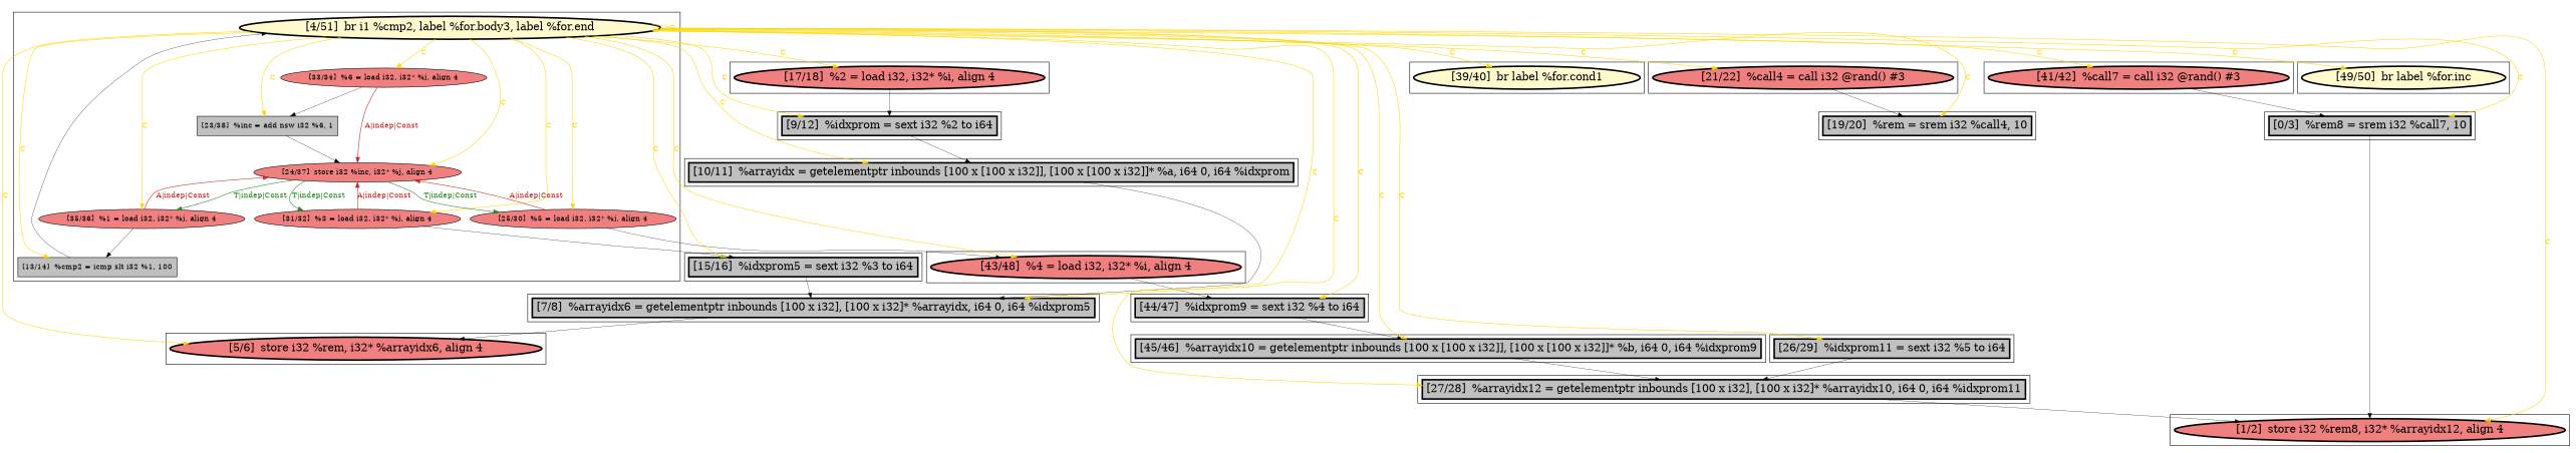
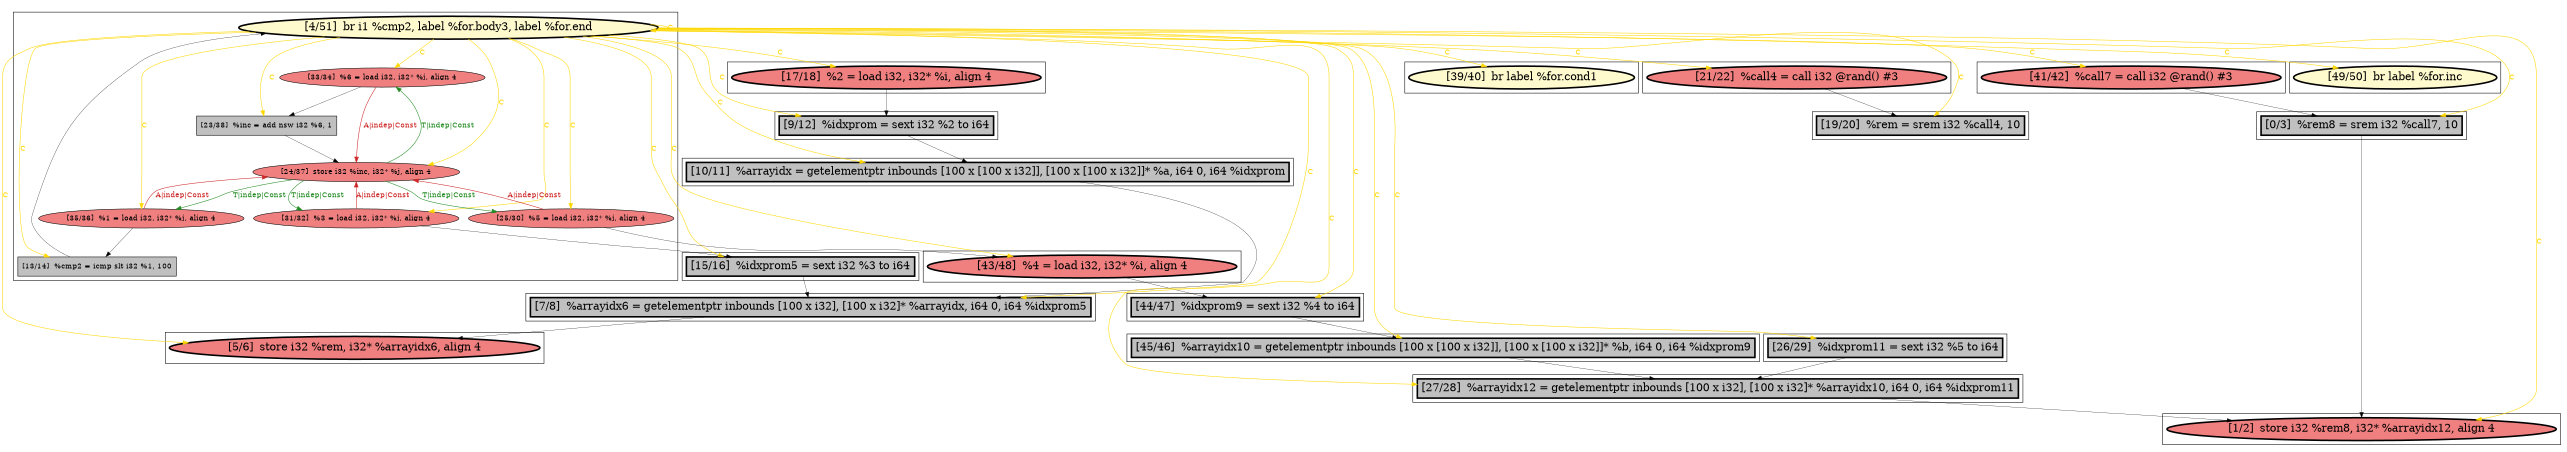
  digraph {
    node [fillcolor=grey fontsize=20 penwidth=3.0 shape=ellipse style=filled]
    edge [color=gold fontcolor=gold penwidth=1.0 style=solid]
    n1 [label="[7/8]  %arrayidx6 = getelementptr inbounds [100 x i32], [100 x i32]* %arrayidx, i64 0, i64 %idxprom5" shape=rectangle]
    n2 [label="[10/11]  %arrayidx = getelementptr inbounds [100 x [100 x i32]], [100 x [100 x i32]]* %a, i64 0, i64 %idxprom" shape=rectangle]
    n3 [label="[9/12]  %idxprom = sext i32 %2 to i64" shape=rectangle]
    n4 [fillcolor=lightcoral label="[17/18]  %2 = load i32, i32* %i, align 4"]
    n5 [fillcolor=lightcoral label="[43/48]  %4 = load i32, i32* %i, align 4"]
    n6 [label="[45/46]  %arrayidx10 = getelementptr inbounds [100 x [100 x i32]], [100 x [100 x i32]]* %b, i64 0, i64 %idxprom9" shape=rectangle]
    n7 [fillcolor=lightcoral label="[5/6]  store i32 %rem, i32* %arrayidx6, align 4"]
    n8 [label="[26/29]  %idxprom11 = sext i32 %5 to i64" shape=rectangle]
    n9 [label="[15/16]  %idxprom5 = sext i32 %3 to i64" shape=rectangle]
    n10 [fillcolor=lightcoral label="[1/2]  store i32 %rem8, i32* %arrayidx12, align 4"]
    n11 [label="[44/47]  %idxprom9 = sext i32 %4 to i64" shape=rectangle]
    n12 [fillcolor=lemonchiffon label="[39/40]  br label %for.cond1"]
    n13 [fillcolor=lightcoral label="[21/22]  %call4 = call i32 @rand() #3"]
    n14 [label="[0/3]  %rem8 = srem i32 %call7, 10" shape=rectangle]
    n15 [fillcolor=lemonchiffon label="[4/51]  br i1 %cmp2, label %for.body3, label %for.end"]
    n16 [fillcolor=lightcoral label="[33/34]  %6 = load i32, i32* %j, align 4" fontsize="" penwidth=""]
    n17 [label="[23/38]  %inc = add nsw i32 %6, 1" shape=rectangle fontsize="" penwidth=""]
    n18 [fillcolor=lightcoral label="[24/37]  store i32 %inc, i32* %j, align 4" fontsize="" penwidth=""]
    n19 [fillcolor=lightcoral label="[35/36]  %1 = load i32, i32* %j, align 4" fontsize="" penwidth=""]
    n20 [fillcolor=lightcoral label="[31/32]  %3 = load i32, i32* %j, align 4" fontsize="" penwidth=""]
    n21 [label="[13/14]  %cmp2 = icmp slt i32 %1, 100" shape=rectangle fontsize="" penwidth=""]
    n22 [fillcolor=lightcoral label="[25/30]  %5 = load i32, i32* %j, align 4" fontsize="" penwidth=""]
    n23 [fillcolor=lightcoral label="[41/42]  %call7 = call i32 @rand() #3"]
    n24 [fillcolor=lemonchiffon label="[49/50]  br label %for.inc"]
    n25 [label="[27/28]  %arrayidx12 = getelementptr inbounds [100 x i32], [100 x i32]* %arrayidx10, i64 0, i64 %idxprom11" shape=rectangle]
    n26 [label="[19/20]  %rem = srem i32 %call4, 10" shape=rectangle]
    subgraph cluster_1 {
      n1
    }
    subgraph cluster_2 {
      n2
    }
    subgraph cluster_3 {
      n3
    }
    subgraph cluster_4 {
      n4
    }
    subgraph cluster_5 {
      n5
    }
    subgraph cluster_6 {
      n6
    }
    subgraph cluster_7 {
      n7
    }
    subgraph cluster_8 {
      n8
    }
    subgraph cluster_9 {
      n9
    }
    subgraph cluster_10 {
      n10
    }
    subgraph cluster_11 {
      n11
    }
    subgraph cluster_12 {
      n12
    }
    subgraph cluster_13 {
      n13
    }
    subgraph cluster_14 {
      n14
    }
    subgraph cluster_15 {
      n15
      n16
      n17
      n18
      n19
      n20
      n21
      n22
    }
    subgraph cluster_16 {
      n23
    }
    subgraph cluster_17 {
      n24
    }
    subgraph cluster_18 {
      n25
    }
    subgraph cluster_19 {
      n26
    }
    n1 -> n7 [color=black fontcolor=black penwidth=0.5]
    n2 -> n1 [color=black fontcolor=black penwidth=0.5]
    n3 -> n2 [color=black fontcolor=black penwidth=0.5]
    n4 -> n3 [color=black fontcolor=black penwidth=0.5]
    n5 -> n11 [color=black fontcolor=black penwidth=0.5]
    n6 -> n25 [color=black fontcolor=black penwidth=0.5]
    n8 -> n25 [color=black fontcolor=black penwidth=0.5]
    n9 -> n1 [color=black fontcolor=black penwidth=0.5]
    n11 -> n6 [color=black fontcolor=black penwidth=0.5]
    n13 -> n26 [color=black fontcolor=black penwidth=0.5]
    n14 -> n10 [color=black fontcolor=black penwidth=0.5]
    n15 -> n1 [label=C]
    n15 -> n2 [label=C]
    n15 -> n3 [label=C]
    n15 -> n4 [label=C]
    n15 -> n5 [label=C]
    n15 -> n6 [label=C]
    n15 -> n7 [label=C]
    n15 -> n8 [label=C]
    n15 -> n9 [label=C]
    n15 -> n10 [label=C]
    n15 -> n11 [label=C]
    n15 -> n12 [label=C]
    n15 -> n13 [label=C]
    n15 -> n14 [label=C]
    n15 -> n15 [label=C]
    n15 -> n16 [label=C]
    n15 -> n17 [label=C]
    n15 -> n18 [label=C]
    n15 -> n19 [label=C]
    n15 -> n20 [label=C]
    n15 -> n21 [label=C]
    n15 -> n22 [label=C]
    n15 -> n23 [label=C]
    n15 -> n24 [label=C]
    n15 -> n25 [label=C]
    n15 -> n26 [label=C]
    n16 -> n17 [color=black fontcolor=black penwidth=0.5]
    n16 -> n18 [color=firebrick3 fontcolor=firebrick3 label="A|indep|Const"]
    n17 -> n18 [color=black fontcolor=black penwidth=0.5]
+   n18 -> n16 [color=forestgreen fontcolor=forestgreen label="T|indep|Const"]
    n18 -> n19 [color=forestgreen fontcolor=forestgreen label="T|indep|Const"]
    n18 -> n20 [color=forestgreen fontcolor=forestgreen label="T|indep|Const"]
    n18 -> n22 [color=forestgreen fontcolor=forestgreen label="T|indep|Const"]
    n19 -> n18 [color=firebrick3 fontcolor=firebrick3 label="A|indep|Const"]
    n19 -> n21 [color=black fontcolor=black penwidth=0.5]
    n20 -> n9 [color=black fontcolor=black penwidth=0.5]
    n20 -> n18 [color=firebrick3 fontcolor=firebrick3 label="A|indep|Const"]
    n21 -> n15 [color=black fontcolor=black penwidth=0.5]
    n22 -> n5 [color=black fontcolor=black penwidth=0.5]
    n22 -> n18 [color=firebrick3 fontcolor=firebrick3 label="A|indep|Const"]
    n23 -> n14 [color=black fontcolor=black penwidth=0.5]
    n25 -> n10 [color=black fontcolor=black penwidth=0.5]
  }
